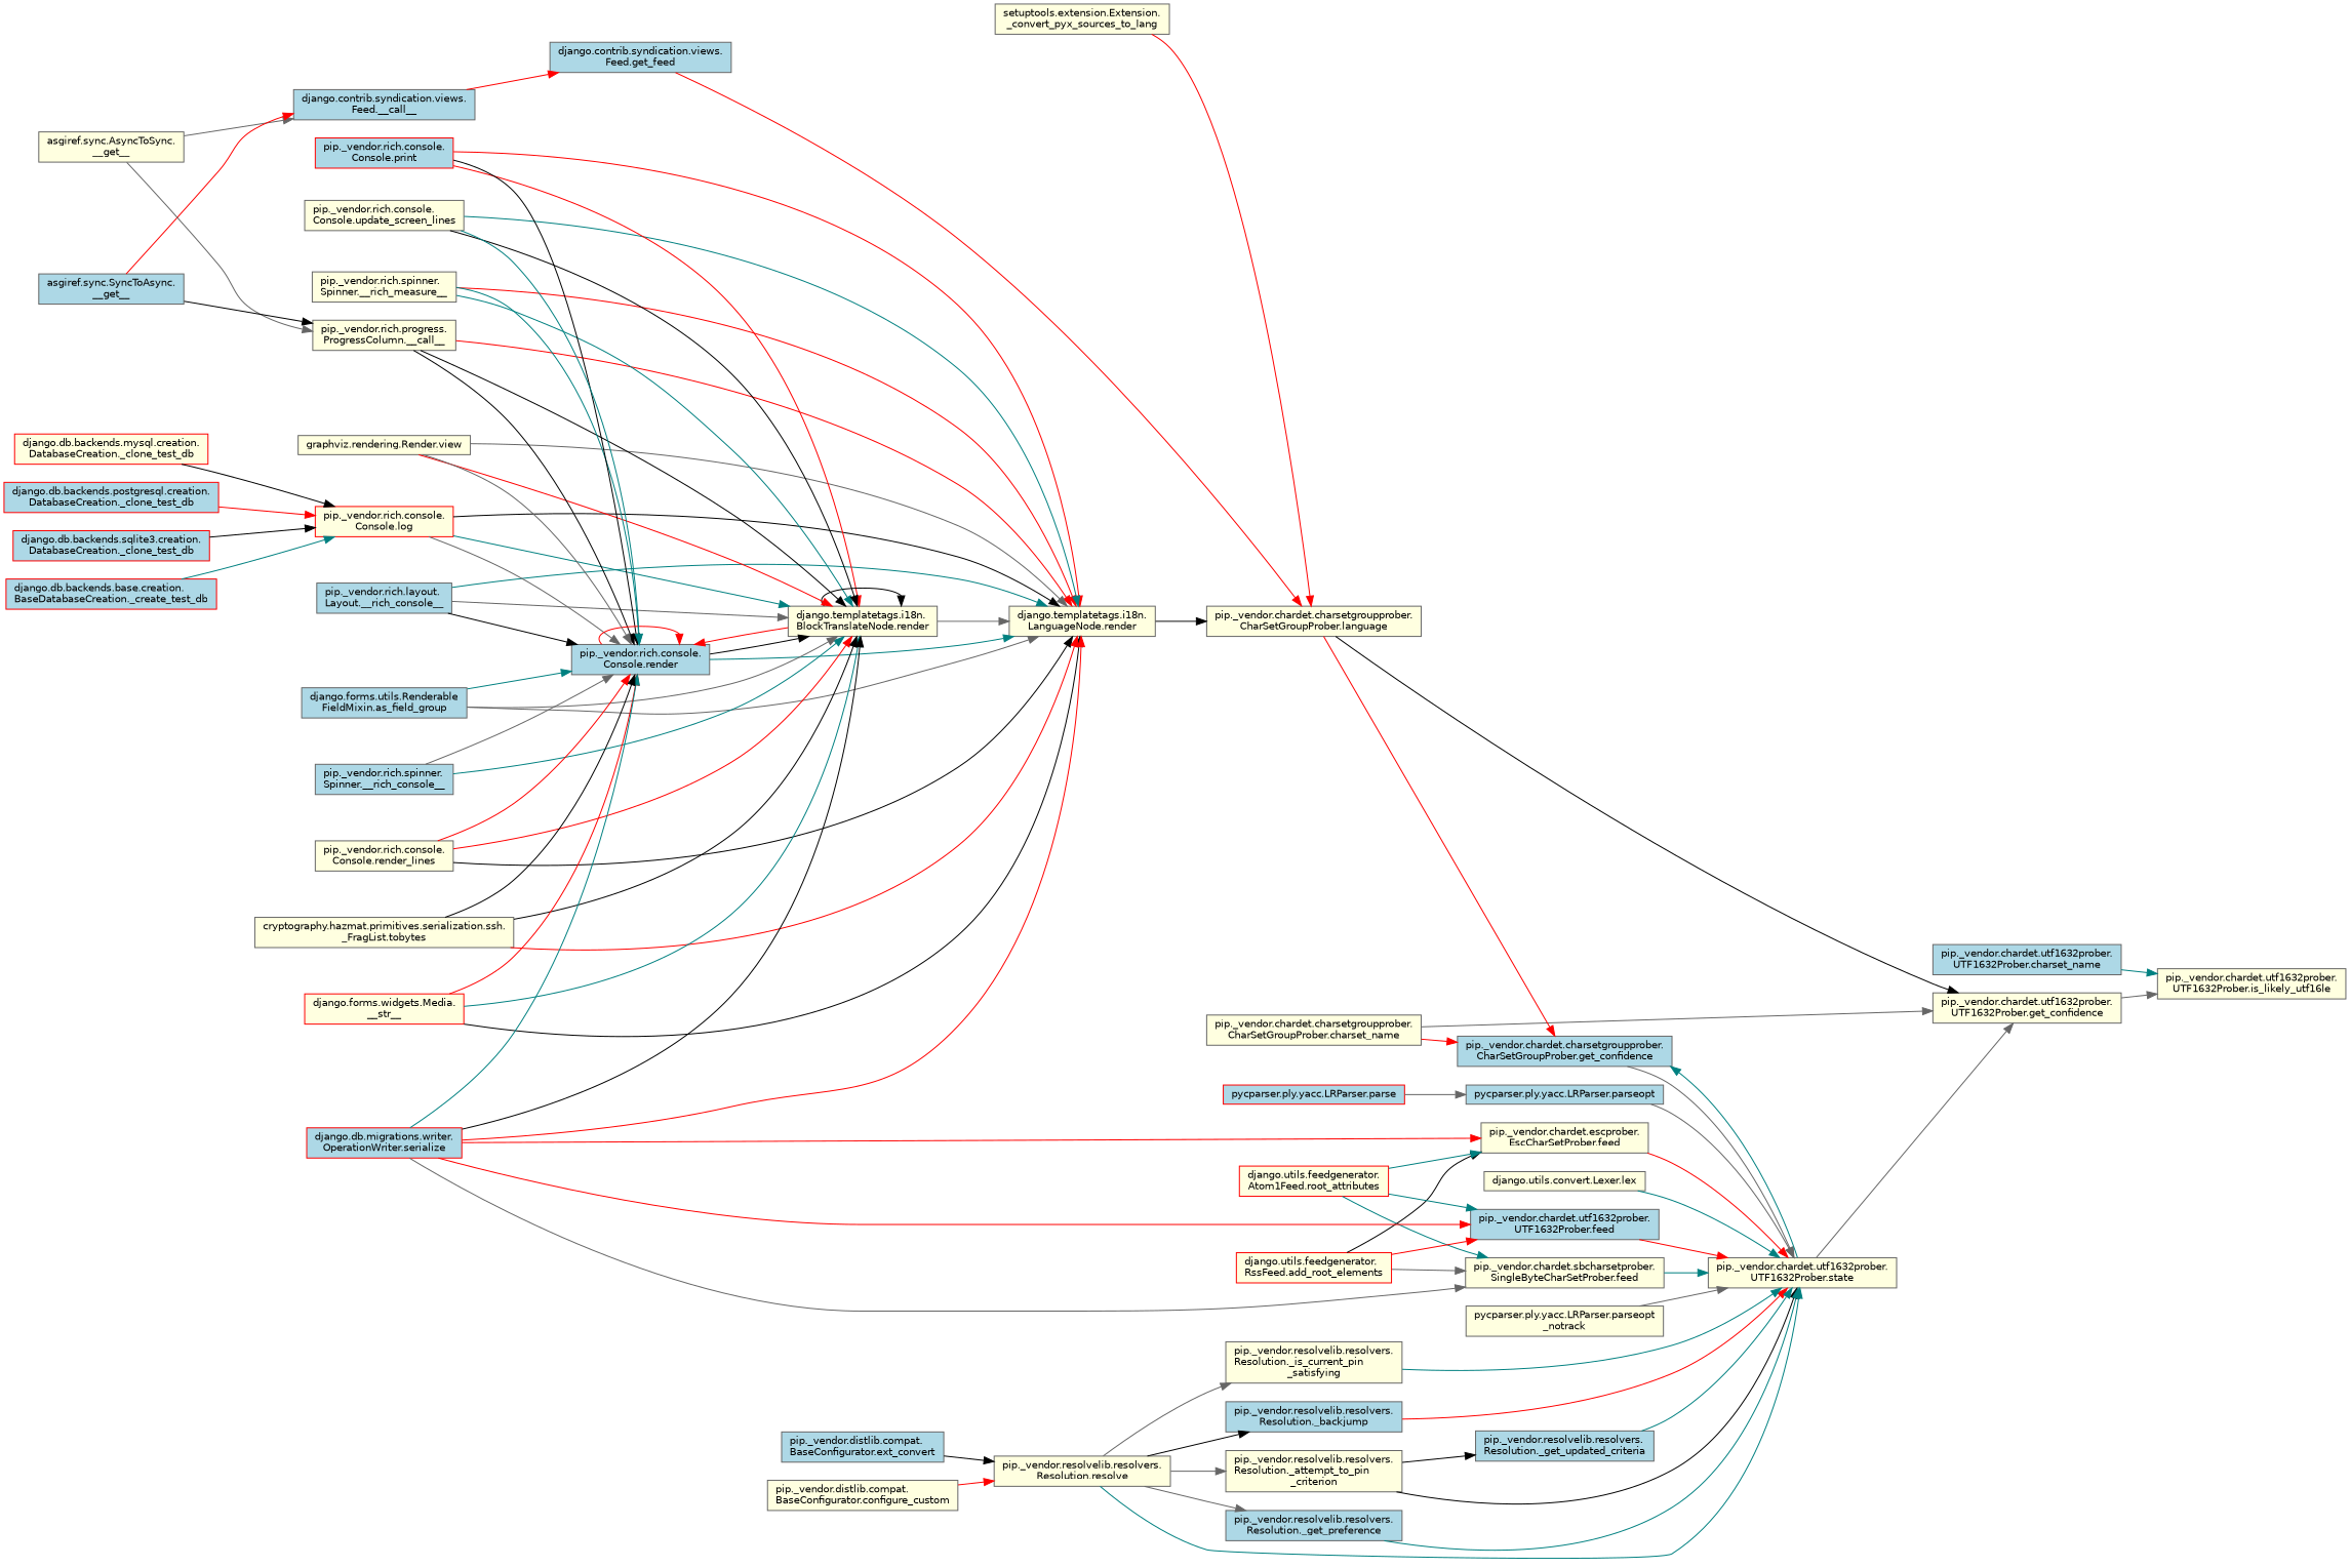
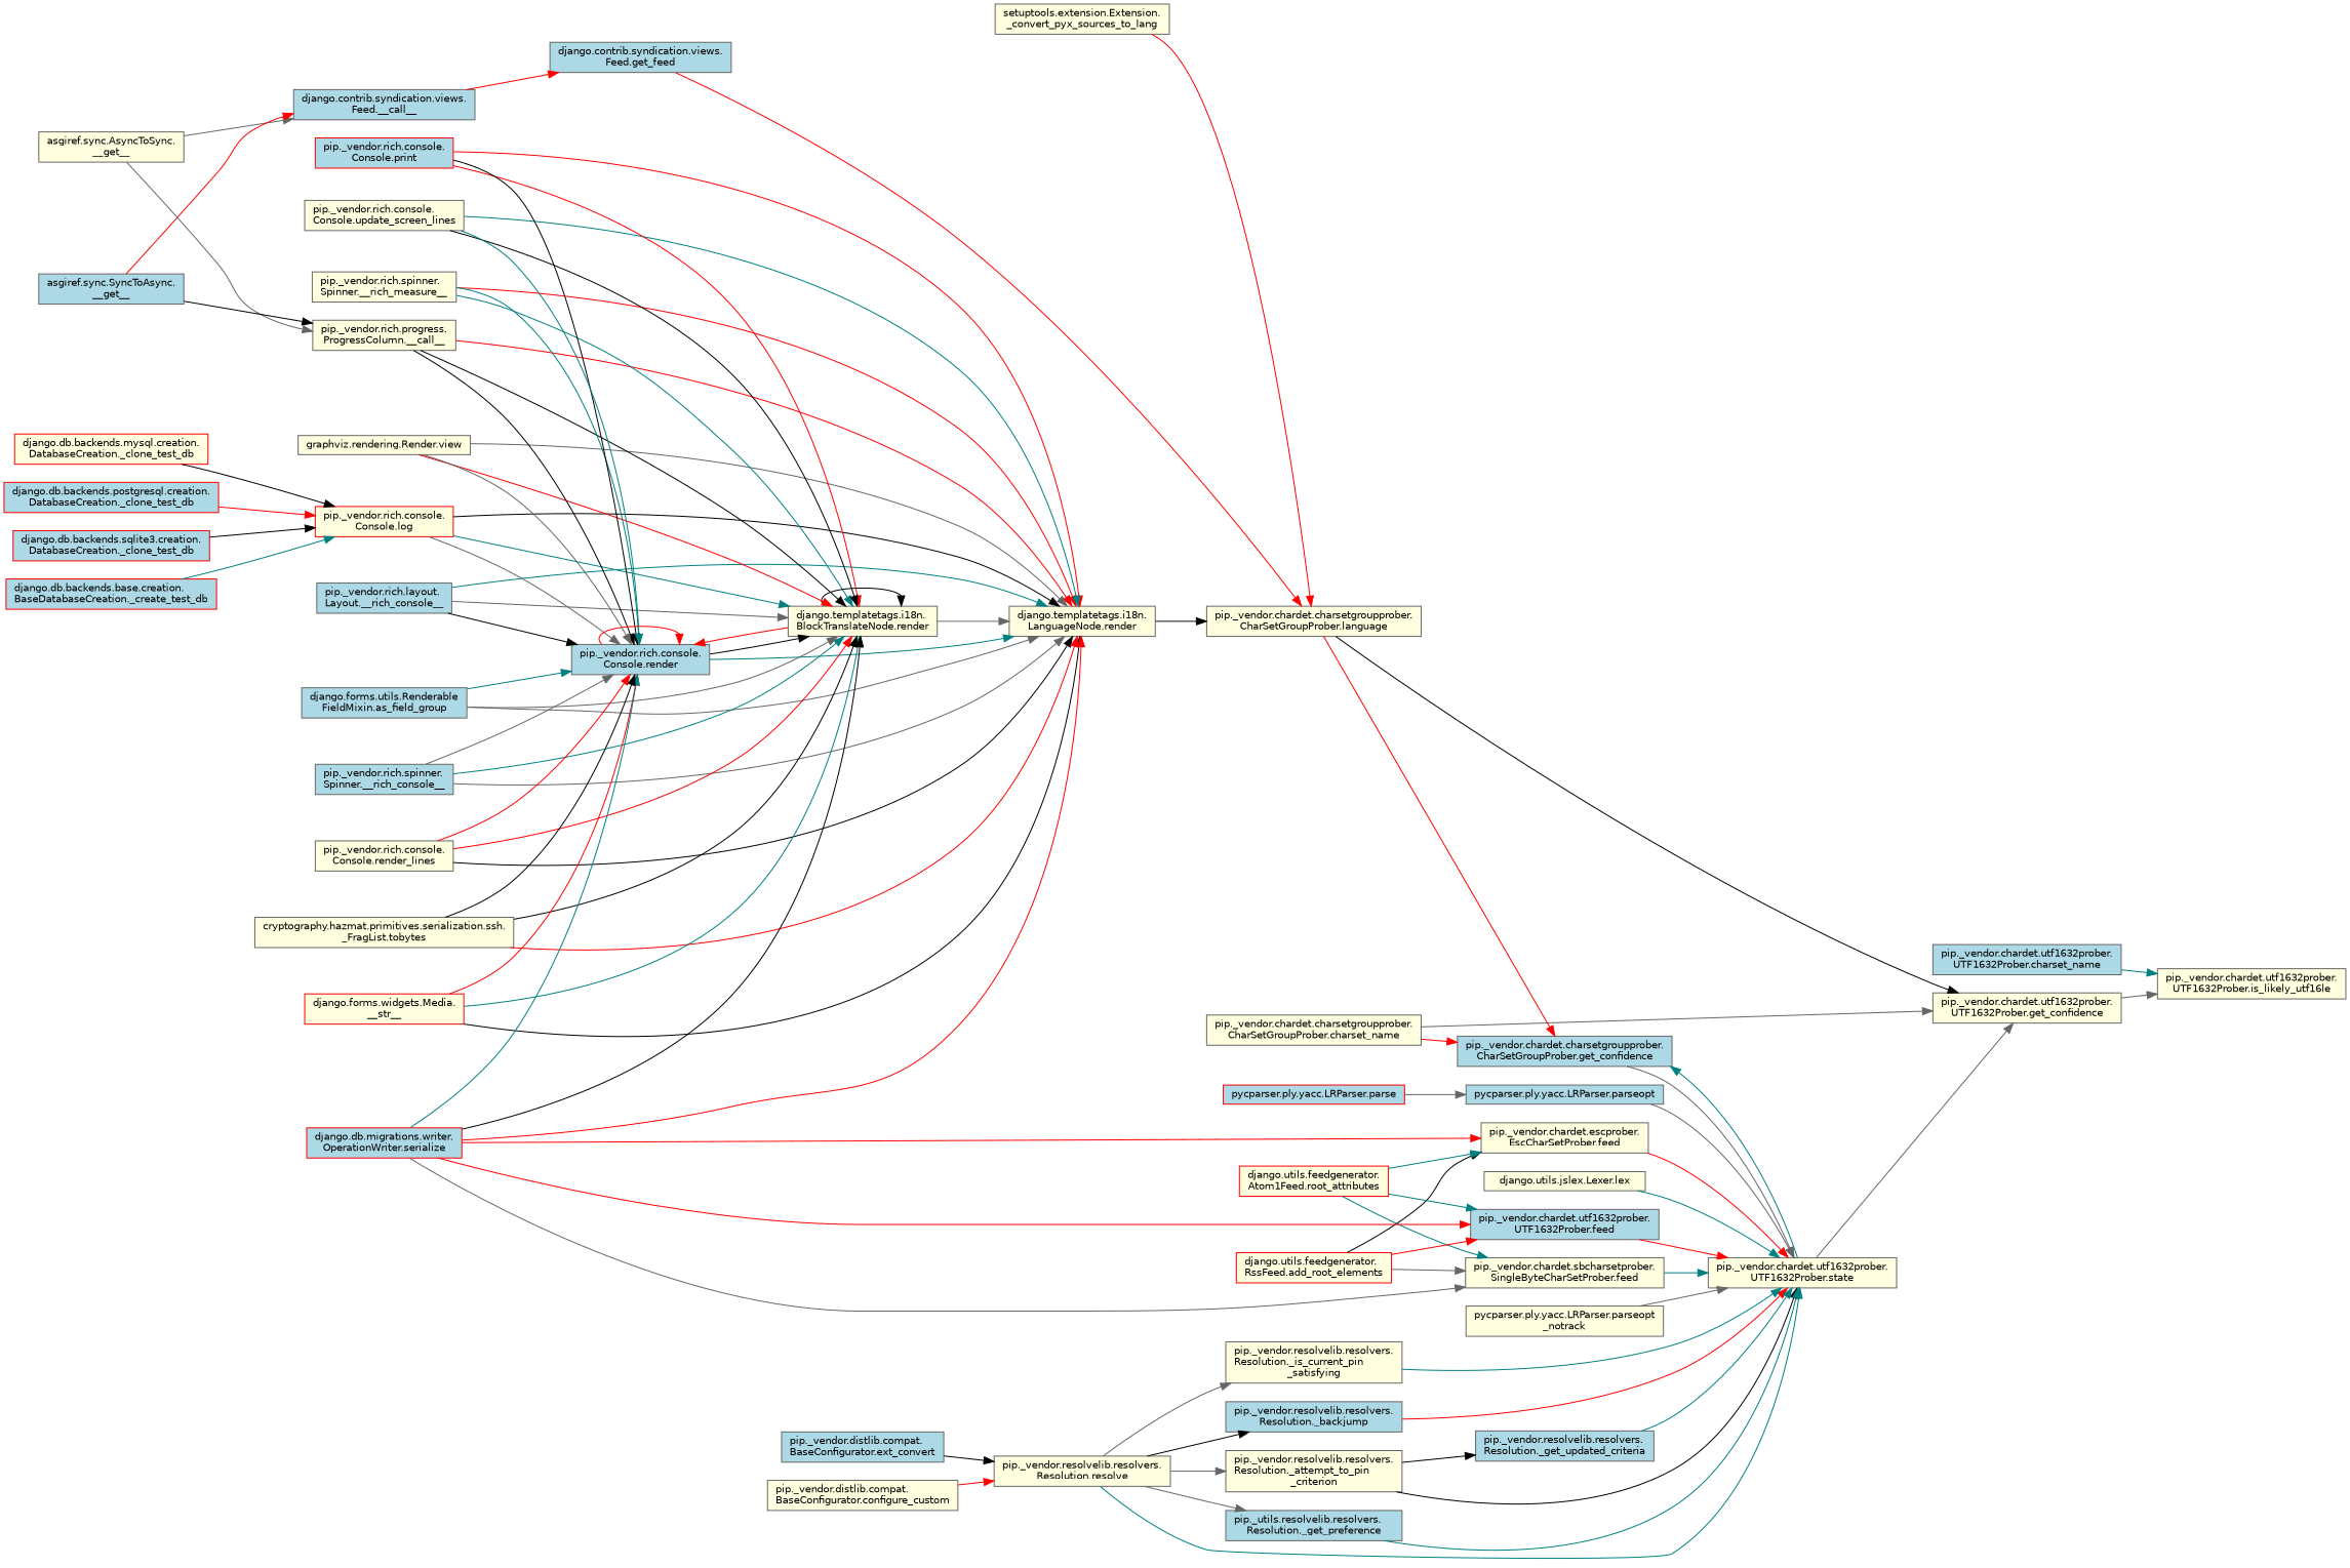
  digraph {
    rankdir=RL
    node [color=grey40 fillcolor=lightyellow fontname=Helvetica fontsize=10 shape=box style=filled]
    edge [color=red dir=back fontname=Helvetica fontsize=10 labelfontname=Helvetica labelfontsize=10 style=solid]
    n1 [color=gray40 fontcolor=black height=0.2 label="pip._vendor.chardet.utf1632prober.\lUTF1632Prober.is_likely_utf16le" width=0.4]
    n2 [fillcolor=lightblue height=0.2 label="pip._vendor.chardet.utf1632prober.\lUTF1632Prober.charset_name" width=0.4]
    n3 [height=0.2 label="pip._vendor.chardet.utf1632prober.\lUTF1632Prober.get_confidence" width=0.4]
    n4 [height=0.2 label="pip._vendor.chardet.charsetgroupprober.\lCharSetGroupProber.charset_name" width=0.4]
    n5 [height=0.2 label="pip._vendor.chardet.charsetgroupprober.\lCharSetGroupProber.language" width=0.4]
    n6 [height=0.2 label="pip._vendor.chardet.utf1632prober.\lUTF1632Prober.state" width=0.4]
    n7 [height=0.2 label="setuptools.extension.Extension.\l_convert_pyx_sources_to_lang" width=0.4]
    n8 [fillcolor=lightblue height=0.2 label="django.contrib.syndication.views.\lFeed.get_feed" width=0.4]
    n9 [height=0.2 label="django.templatetags.i18n.\lLanguageNode.render" width=0.4]
    n10 [height=0.2 label="pip._vendor.resolvelib.resolvers.\lResolution._attempt_to_pin\l_criterion" width=0.4]
    n11 [height=0.2 label="pip._vendor.resolvelib.resolvers.\lResolution.resolve" width=0.4]
    n12 [fillcolor=lightblue height=0.2 label="pip._vendor.resolvelib.resolvers.\lResolution._backjump" width=0.4]
-   n13 [fillcolor=lightblue height=0.2 label="pip._vendor.resolvelib.resolvers.\lResolution._get_preference" width=0.4]
+   n13 [fillcolor=lightblue height=0.2 label="pip._utils.resolvelib.resolvers.\lResolution._get_preference" width=0.4]
    n14 [fillcolor=lightblue height=0.2 label="pip._vendor.resolvelib.resolvers.\lResolution._get_updated_criteria" width=0.4]
    n15 [height=0.2 label="pip._vendor.resolvelib.resolvers.\lResolution._is_current_pin\l_satisfying" width=0.4]
    n16 [height=0.2 label="pip._vendor.chardet.escprober.\lEscCharSetProber.feed" width=0.4]
    n17 [height=0.2 label="pip._vendor.chardet.sbcharsetprober.\lSingleByteCharSetProber.feed" width=0.4]
    n18 [fillcolor=lightblue height=0.2 label="pip._vendor.chardet.utf1632prober.\lUTF1632Prober.feed" width=0.4]
    n19 [fillcolor=lightblue height=0.2 label="pip._vendor.chardet.charsetgroupprober.\lCharSetGroupProber.get_confidence" width=0.4]
-   n20 [height=0.2 label="django.utils.convert.Lexer.lex" width=0.4]
+   n20 [height=0.2 label="django.utils.jslex.Lexer.lex" width=0.4]
    n21 [fillcolor=lightblue height=0.2 label="pycparser.ply.yacc.LRParser.parseopt" width=0.4]
    n22 [height=0.2 label="pycparser.ply.yacc.LRParser.parseopt\l_notrack" width=0.4]
    n23 [fillcolor=lightblue height=0.2 label="django.contrib.syndication.views.\lFeed.__call__" width=0.4]
    n24 [height=0.2 label="pip._vendor.rich.progress.\lProgressColumn.__call__" width=0.4]
    n25 [fillcolor=lightblue height=0.2 label="pip._vendor.rich.layout.\lLayout.__rich_console__" width=0.4]
    n26 [fillcolor=lightblue height=0.2 label="pip._vendor.rich.spinner.\lSpinner.__rich_console__" width=0.4]
    n27 [height=0.2 label="pip._vendor.rich.spinner.\lSpinner.__rich_measure__" width=0.4]
    n28 [color=red height=0.2 label="django.forms.widgets.Media.\l__str__" width=0.4]
    n29 [fillcolor=lightblue height=0.2 label="django.forms.utils.Renderable\lFieldMixin.as_field_group" width=0.4]
    n30 [color=red height=0.2 label="pip._vendor.rich.console.\lConsole.log" width=0.4]
    n31 [color=red fillcolor=lightblue height=0.2 label="pip._vendor.rich.console.\lConsole.print" width=0.4]
    n32 [height=0.2 label="django.templatetags.i18n.\lBlockTranslateNode.render" width=0.4]
    n33 [fillcolor=lightblue height=0.2 label="pip._vendor.rich.console.\lConsole.render" width=0.4]
    n34 [height=0.2 label="pip._vendor.rich.console.\lConsole.render_lines" width=0.4]
    n35 [color=red fillcolor=lightblue height=0.2 label="django.db.migrations.writer.\lOperationWriter.serialize" width=0.4]
    n36 [height=0.2 label="cryptography.hazmat.primitives.serialization.ssh.\l_FragList.tobytes" width=0.4]
    n37 [height=0.2 label="pip._vendor.rich.console.\lConsole.update_screen_lines" width=0.4]
    n38 [height=0.2 label="graphviz.rendering.Render.view" width=0.4]
    n39 [height=0.2 label="asgiref.sync.AsyncToSync.\l__get__" width=0.4]
    n40 [fillcolor=lightblue height=0.2 label="asgiref.sync.SyncToAsync.\l__get__" width=0.4]
    n41 [color=red height=0.2 label="django.db.backends.mysql.creation.\lDatabaseCreation._clone_test_db" width=0.4]
    n42 [color=red fillcolor=lightblue height=0.2 label="django.db.backends.postgresql.creation.\lDatabaseCreation._clone_test_db" width=0.4]
    n43 [color=red fillcolor=lightblue height=0.2 label="django.db.backends.sqlite3.creation.\lDatabaseCreation._clone_test_db" width=0.4]
    n44 [color=red fillcolor=lightblue height=0.2 label="django.db.backends.base.creation.\lBaseDatabaseCreation._create_test_db" width=0.4]
    n45 [height=0.2 label="pip._vendor.distlib.compat.\lBaseConfigurator.configure_custom" width=0.4]
    n46 [fillcolor=lightblue height=0.2 label="pip._vendor.distlib.compat.\lBaseConfigurator.ext_convert" width=0.4]
    n47 [color=red height=0.2 label="django.utils.feedgenerator.\lRssFeed.add_root_elements" width=0.4]
    n48 [color=red height=0.2 label="django.utils.feedgenerator.\lAtom1Feed.root_attributes" width=0.4]
    n49 [color=red fillcolor=lightblue height=0.2 label="pycparser.ply.yacc.LRParser.parse" width=0.4]
    n1 -> n2 [color=teal]
    n1 -> n3 [color=gray40]
    n3 -> n4 [color=gray40]
    n3 -> n5 [color=black]
    n3 -> n6 [color=gray40]
    n5 -> n7
    n5 -> n8
    n5 -> n9 [color=black]
    n6 -> n10 [color=black]
    n6 -> n11 [color=teal]
    n6 -> n12
    n6 -> n13 [color=teal]
    n6 -> n14 [color=teal]
    n6 -> n15 [color=teal]
    n6 -> n16
    n6 -> n17 [color=teal]
    n6 -> n18
    n6 -> n19 [color=gray40]
    n6 -> n20 [color=teal]
    n6 -> n21 [color=gray40]
    n6 -> n22 [color=gray40]
    n8 -> n23
    n9 -> n24
    n9 -> n25 [color=teal]
+   n9 -> n26 [color=gray40]
    n9 -> n27
    n9 -> n28 [color=black]
    n9 -> n29 [color=gray40]
    n9 -> n30 [color=black]
    n9 -> n31
    n9 -> n32 [color=gray40]
    n9 -> n33 [color=teal]
    n9 -> n34 [color=black]
    n9 -> n35
    n9 -> n36
    n9 -> n37 [color=teal]
    n9 -> n38 [color=gray40]
    n10 -> n11 [color=gray40]
    n11 -> n45
    n11 -> n46 [color=black]
    n12 -> n11 [color=black]
    n13 -> n11 [color=gray40]
    n14 -> n10 [color=black]
    n15 -> n11 [color=gray40]
    n16 -> n35
    n16 -> n47 [color=black]
    n16 -> n48 [color=teal]
    n17 -> n35 [color=gray40]
    n17 -> n47 [color=gray40]
    n17 -> n48 [color=teal]
    n18 -> n35
    n18 -> n47
    n18 -> n48 [color=teal]
    n19 -> n4
    n19 -> n5
    n19 -> n6 [color=teal]
    n21 -> n49 [color=gray40]
    n23 -> n39 [color=gray40]
    n23 -> n40
    n24 -> n39 [color=gray40]
    n24 -> n40 [color=black]
    n30 -> n41 [color=black]
    n30 -> n42
    n30 -> n43 [color=black]
    n30 -> n44 [color=teal]
    n32 -> n24 [color=black]
    n32 -> n25 [color=gray40]
    n32 -> n26 [color=teal]
    n32 -> n27 [color=teal]
    n32 -> n28 [color=teal]
    n32 -> n29 [color=gray40]
    n32 -> n30 [color=teal]
    n32 -> n31
    n32 -> n32 [color=black]
    n32 -> n33 [color=black]
    n32 -> n34
    n32 -> n35 [color=black]
    n32 -> n36 [color=black]
    n32 -> n37 [color=black]
    n32 -> n38
    n33 -> n24 [color=black]
    n33 -> n25 [color=black]
    n33 -> n26 [color=gray40]
    n33 -> n27 [color=teal]
    n33 -> n28
    n33 -> n29 [color=teal]
    n33 -> n30 [color=gray40]
    n33 -> n31 [color=black]
    n33 -> n32
    n33 -> n33
    n33 -> n34
    n33 -> n35 [color=teal]
    n33 -> n36 [color=black]
    n33 -> n37 [color=teal]
    n33 -> n38 [color=gray40]
  }
